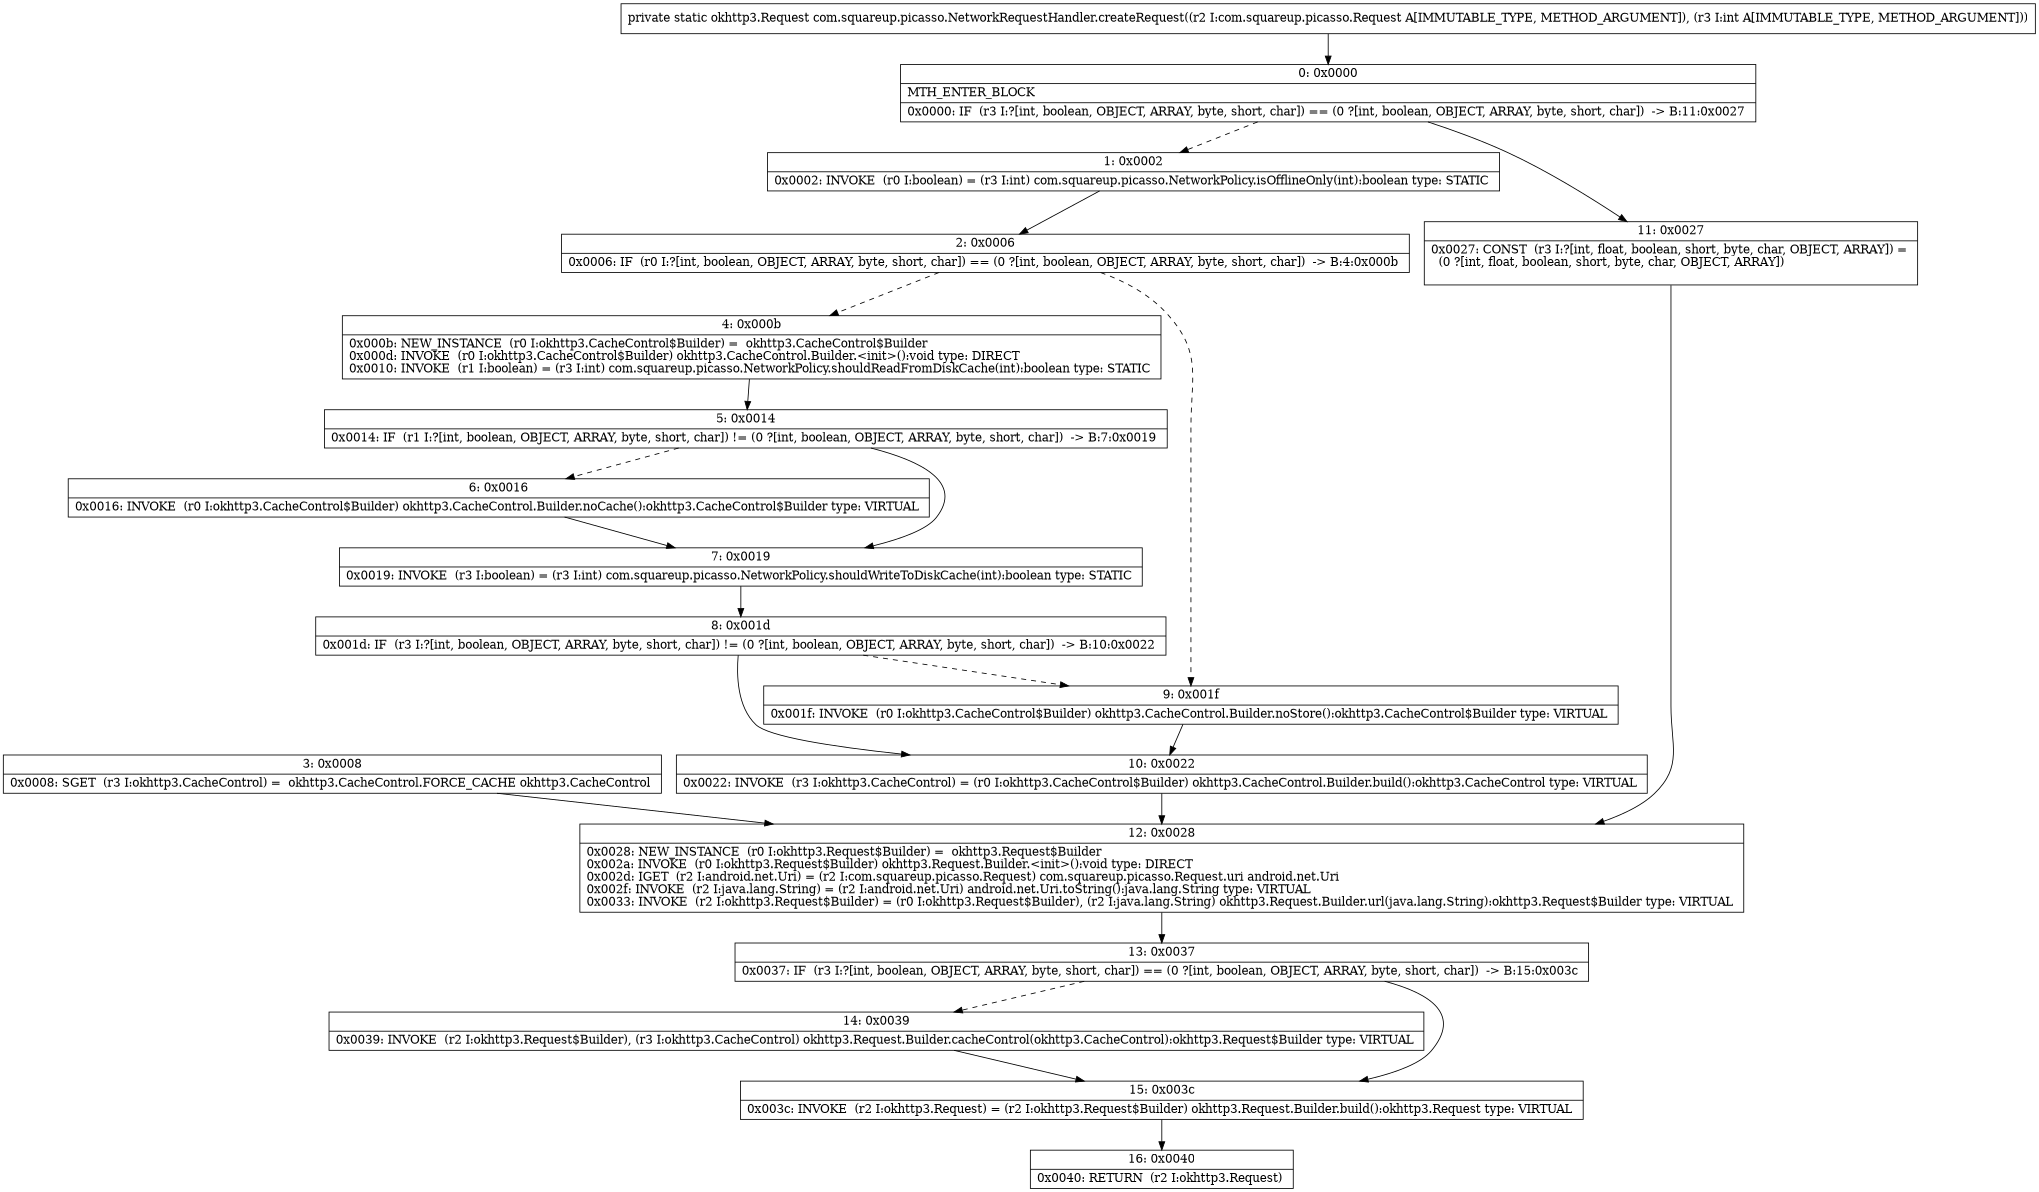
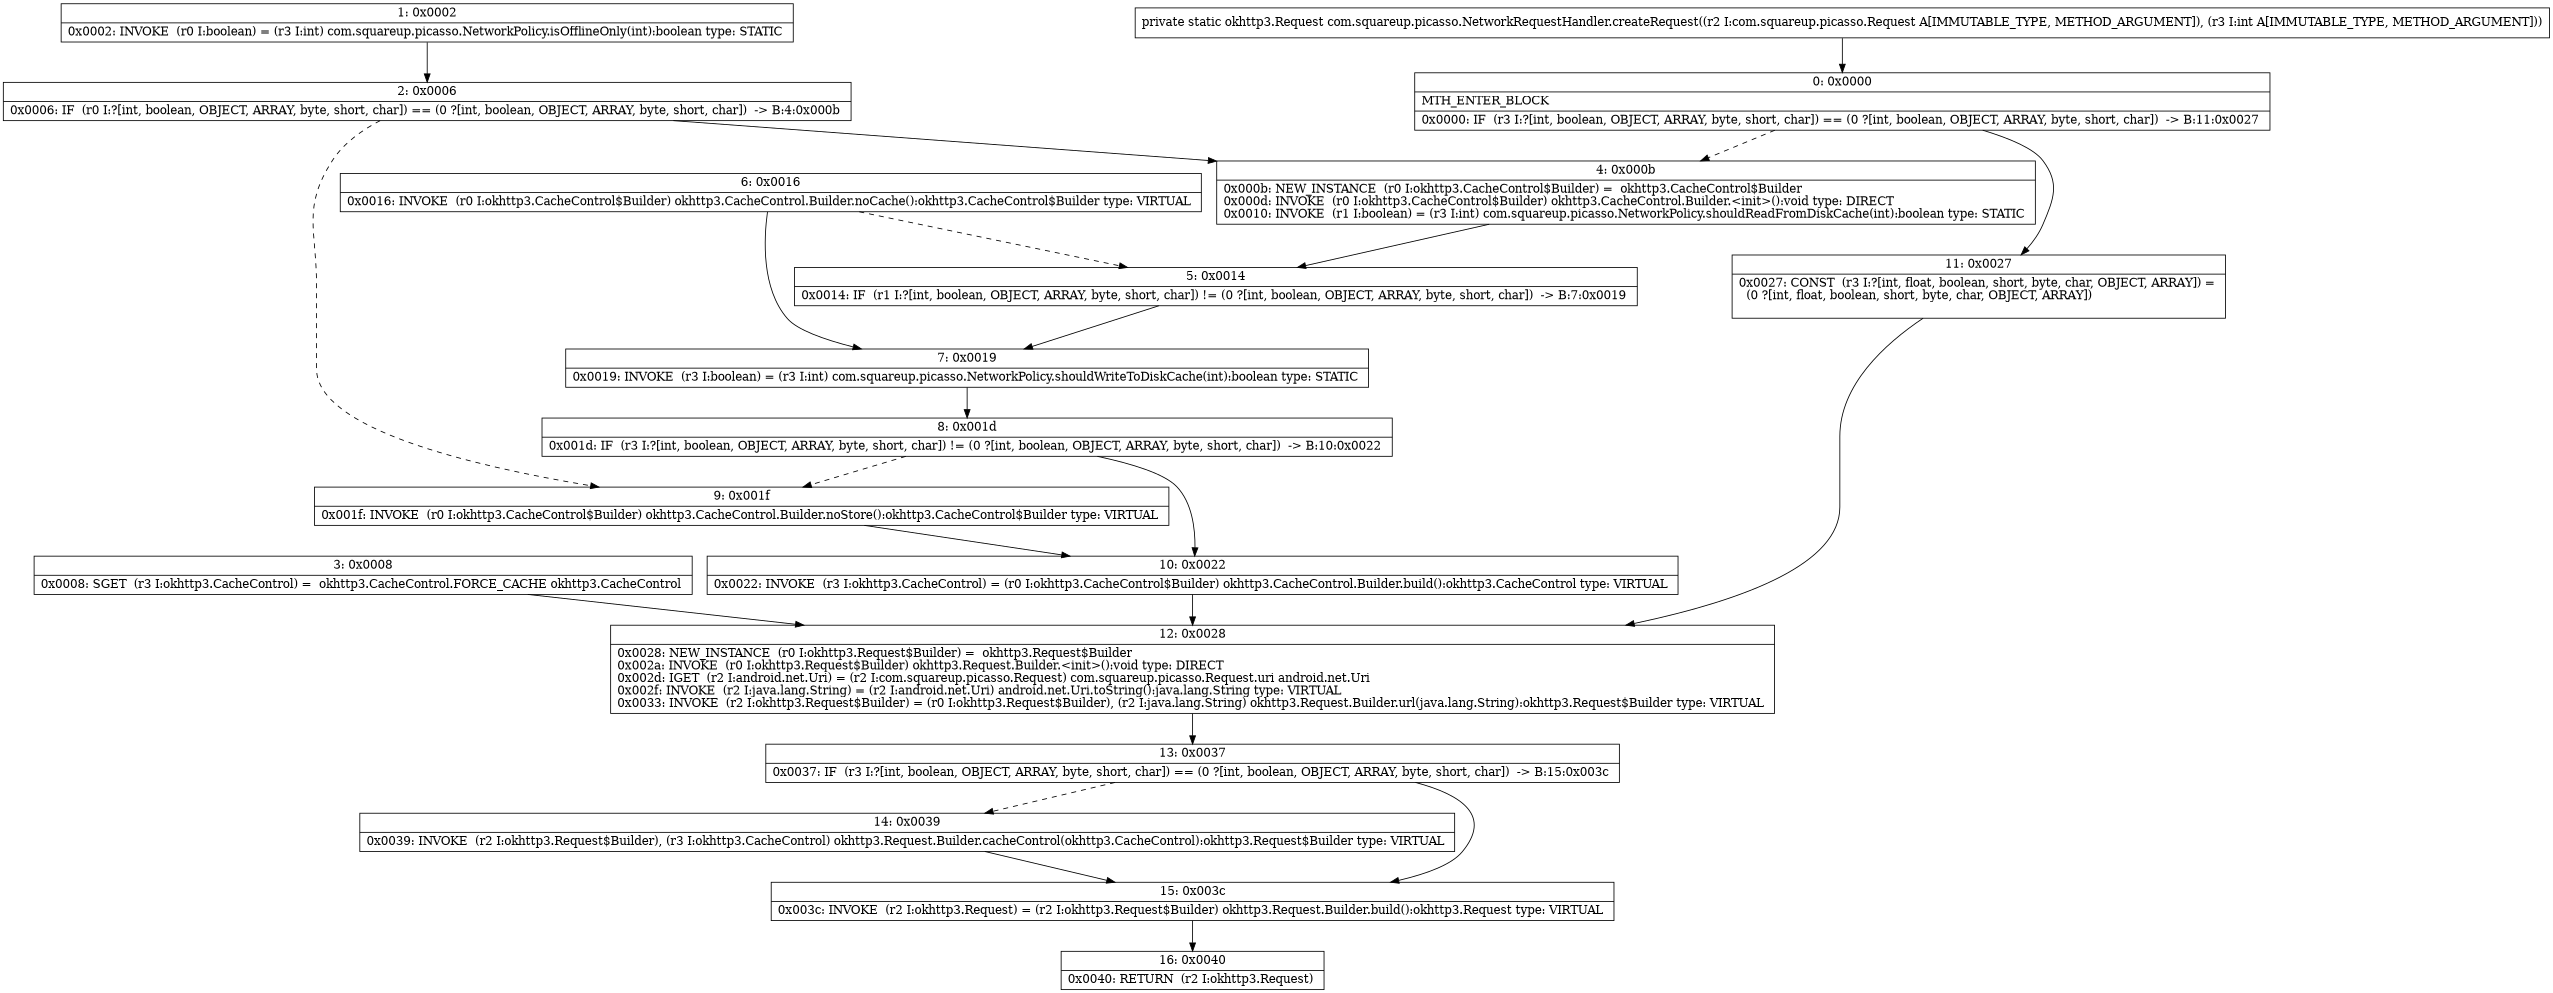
  digraph {
    node [shape=record]
    n1 [label="{0\:\ 0x0000|MTH_ENTER_BLOCK\l|0x0000: IF  (r3 I:?[int, boolean, OBJECT, ARRAY, byte, short, char]) == (0 ?[int, boolean, OBJECT, ARRAY, byte, short, char])  \-\> B:11:0x0027 \l}"]
    n2 [label="{1\:\ 0x0002|0x0002: INVOKE  (r0 I:boolean) = (r3 I:int) com.squareup.picasso.NetworkPolicy.isOfflineOnly(int):boolean type: STATIC \l}"]
    n3 [label="{11\:\ 0x0027|0x0027: CONST  (r3 I:?[int, float, boolean, short, byte, char, OBJECT, ARRAY]) = \l  (0 ?[int, float, boolean, short, byte, char, OBJECT, ARRAY])\l \l}"]
    n4 [label="{2\:\ 0x0006|0x0006: IF  (r0 I:?[int, boolean, OBJECT, ARRAY, byte, short, char]) == (0 ?[int, boolean, OBJECT, ARRAY, byte, short, char])  \-\> B:4:0x000b \l}"]
    n5 [label="{12\:\ 0x0028|0x0028: NEW_INSTANCE  (r0 I:okhttp3.Request$Builder) =  okhttp3.Request$Builder \l0x002a: INVOKE  (r0 I:okhttp3.Request$Builder) okhttp3.Request.Builder.\<init\>():void type: DIRECT \l0x002d: IGET  (r2 I:android.net.Uri) = (r2 I:com.squareup.picasso.Request) com.squareup.picasso.Request.uri android.net.Uri \l0x002f: INVOKE  (r2 I:java.lang.String) = (r2 I:android.net.Uri) android.net.Uri.toString():java.lang.String type: VIRTUAL \l0x0033: INVOKE  (r2 I:okhttp3.Request$Builder) = (r0 I:okhttp3.Request$Builder), (r2 I:java.lang.String) okhttp3.Request.Builder.url(java.lang.String):okhttp3.Request$Builder type: VIRTUAL \l}"]
    n6 [label="{4\:\ 0x000b|0x000b: NEW_INSTANCE  (r0 I:okhttp3.CacheControl$Builder) =  okhttp3.CacheControl$Builder \l0x000d: INVOKE  (r0 I:okhttp3.CacheControl$Builder) okhttp3.CacheControl.Builder.\<init\>():void type: DIRECT \l0x0010: INVOKE  (r1 I:boolean) = (r3 I:int) com.squareup.picasso.NetworkPolicy.shouldReadFromDiskCache(int):boolean type: STATIC \l}"]
    n7 [label="{9\:\ 0x001f|0x001f: INVOKE  (r0 I:okhttp3.CacheControl$Builder) okhttp3.CacheControl.Builder.noStore():okhttp3.CacheControl$Builder type: VIRTUAL \l}"]
    n8 [label="{3\:\ 0x0008|0x0008: SGET  (r3 I:okhttp3.CacheControl) =  okhttp3.CacheControl.FORCE_CACHE okhttp3.CacheControl \l}"]
    n9 [label="{5\:\ 0x0014|0x0014: IF  (r1 I:?[int, boolean, OBJECT, ARRAY, byte, short, char]) != (0 ?[int, boolean, OBJECT, ARRAY, byte, short, char])  \-\> B:7:0x0019 \l}"]
    n10 [label="{13\:\ 0x0037|0x0037: IF  (r3 I:?[int, boolean, OBJECT, ARRAY, byte, short, char]) == (0 ?[int, boolean, OBJECT, ARRAY, byte, short, char])  \-\> B:15:0x003c \l}"]
    n11 [label="{6\:\ 0x0016|0x0016: INVOKE  (r0 I:okhttp3.CacheControl$Builder) okhttp3.CacheControl.Builder.noCache():okhttp3.CacheControl$Builder type: VIRTUAL \l}"]
    n12 [label="{7\:\ 0x0019|0x0019: INVOKE  (r3 I:boolean) = (r3 I:int) com.squareup.picasso.NetworkPolicy.shouldWriteToDiskCache(int):boolean type: STATIC \l}"]
    n13 [label="{8\:\ 0x001d|0x001d: IF  (r3 I:?[int, boolean, OBJECT, ARRAY, byte, short, char]) != (0 ?[int, boolean, OBJECT, ARRAY, byte, short, char])  \-\> B:10:0x0022 \l}"]
    n14 [label="{10\:\ 0x0022|0x0022: INVOKE  (r3 I:okhttp3.CacheControl) = (r0 I:okhttp3.CacheControl$Builder) okhttp3.CacheControl.Builder.build():okhttp3.CacheControl type: VIRTUAL \l}"]
    n15 [label="{14\:\ 0x0039|0x0039: INVOKE  (r2 I:okhttp3.Request$Builder), (r3 I:okhttp3.CacheControl) okhttp3.Request.Builder.cacheControl(okhttp3.CacheControl):okhttp3.Request$Builder type: VIRTUAL \l}"]
    n16 [label="{15\:\ 0x003c|0x003c: INVOKE  (r2 I:okhttp3.Request) = (r2 I:okhttp3.Request$Builder) okhttp3.Request.Builder.build():okhttp3.Request type: VIRTUAL \l}"]
    n17 [label="{16\:\ 0x0040|0x0040: RETURN  (r2 I:okhttp3.Request) \l}"]
    n18 [label="{private static okhttp3.Request com.squareup.picasso.NetworkRequestHandler.createRequest((r2 I:com.squareup.picasso.Request A[IMMUTABLE_TYPE, METHOD_ARGUMENT]), (r3 I:int A[IMMUTABLE_TYPE, METHOD_ARGUMENT])) }"]
-   n1 -> n2 [style=dashed]
+   n1 -> n6 [style=dashed]
    n1 -> n3
    n2 -> n4
    n3 -> n5
-   n4 -> n6 [style=dashed]
+   n4 -> n6
    n4 -> n7 [style=dashed]
    n5 -> n10
    n6 -> n9
    n7 -> n14
    n8 -> n5
-   n9 -> n11 [style=dashed]
+   n11 -> n9 [style=dashed]
    n9 -> n12
    n10 -> n15 [style=dashed]
    n10 -> n16
    n11 -> n12
    n12 -> n13
    n13 -> n7 [style=dashed]
    n13 -> n14
    n14 -> n5
    n15 -> n16
    n16 -> n17
    n18 -> n1
  }
